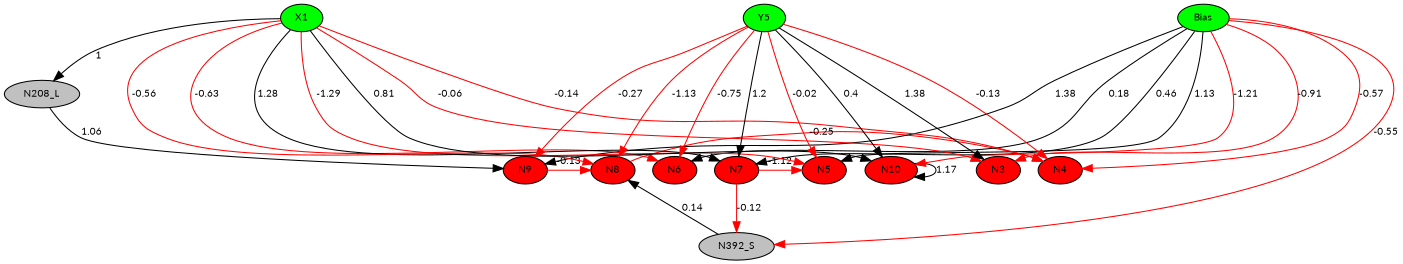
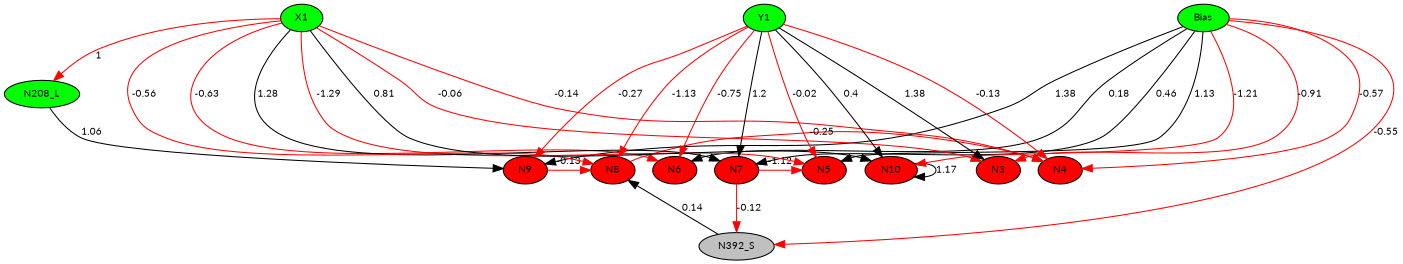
  digraph {
    fontname=Lato
    node [fillcolor=red fontname=Lato fontsize=10 shape=ellipse style=filled]
    edge [arrowType=inv color=red fontname=Lato fontsize=10]
    N3 [height=0.1 width=0.1]
    N4 [height=0.1 width=0.1]
    N5 [height=0.1 width=0.1]
    N6 [height=0.1 width=0.1]
    N7 [height=0.1 width=0.1]
    N8 [height=0.1 width=0.1]
    N9 [height=0.1 width=0.1]
    N10 [height=0.1 width=0.1]
    n9 [fillcolor=green height=0.1 label=Bias width=0.1]
    n10 [fillcolor=green height=0.1 label=X1 width=0.1]
-   n11 [fillcolor=green height=0.1 label=Y5 width=0.1]
+   n11 [fillcolor=green height=0.1 label=Y1 width=0.1]
    n12 [fillcolor=gray height=0.1 label=N392_S width=0.1]
-   n13 [fillcolor=gray height=0.1 label=N208_L width=0.1]
+   n13 [fillcolor=green height=0.1 label=N208_L width=0.1]
    subgraph sub_1 {
      rank=same
      N3
      N4
      N5
      N6
      N7
      N8
      N9
      N10
    }
    subgraph sub_2 {
      rank=same
      n9
      n10
      n11
    }
    N7 -> N5 [label=-1.12]
    N7 -> n12 [label=-0.12]
    N8 -> N4 [label=-0.25]
    N9 -> N8 [label=-0.13]
    N10 -> N10 [color=black label=1.17 arrowType=""]
    n9 -> N3 [label=-0.91]
    n9 -> N4 [label=-0.57]
    n9 -> N5 [color=black label=1.13 arrowType=""]
    n9 -> N6 [color=black label=0.18 arrowType=""]
    n9 -> N7 [color=black label=0.46 arrowType=""]
    n9 -> N9 [color=black label=1.38 arrowType=""]
    n9 -> N10 [label=-1.21]
    n9 -> n12 [label=-0.55]
    n10 -> N3 [label=-0.06]
    n10 -> N4 [label=-0.14]
    n10 -> N5 [label=-1.29]
    n10 -> N6 [label=-0.63]
    n10 -> N7 [color=black label=1.28 arrowType=""]
    n10 -> N8 [label=-0.56]
    n10 -> N10 [color=black label=0.81 arrowType=""]
    n10 -> n11 [style=invis arrowType="" color="" fontsize=""]
-   n10 -> n13 [color=black label=1 arrowType=""]
+   n10 -> n13 [label=1 arrowType=""]
    n11 -> N3 [color=black label=1.38 arrowType=""]
    n11 -> N4 [label=-0.13]
    n11 -> N5 [label=-0.02]
    n11 -> N6 [label=-0.75]
    n11 -> N7 [color=black label=1.2 arrowType=""]
    n11 -> N8 [label=-1.13]
    n11 -> N9 [label=-0.27]
    n11 -> N10 [color=black label=0.4 arrowType=""]
    n11 -> n9 [style=invis arrowType="" color="" fontsize=""]
    n12 -> N8 [color=black label=0.14 arrowType=""]
    n13 -> N9 [color=black label=1.06 arrowType=""]
  }
